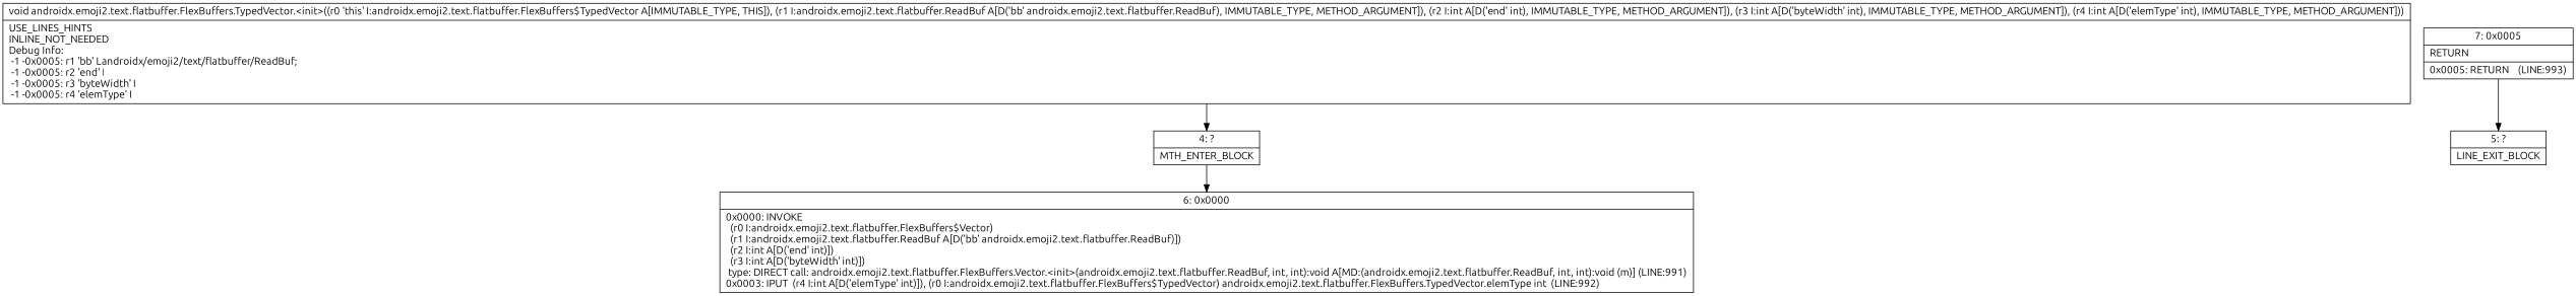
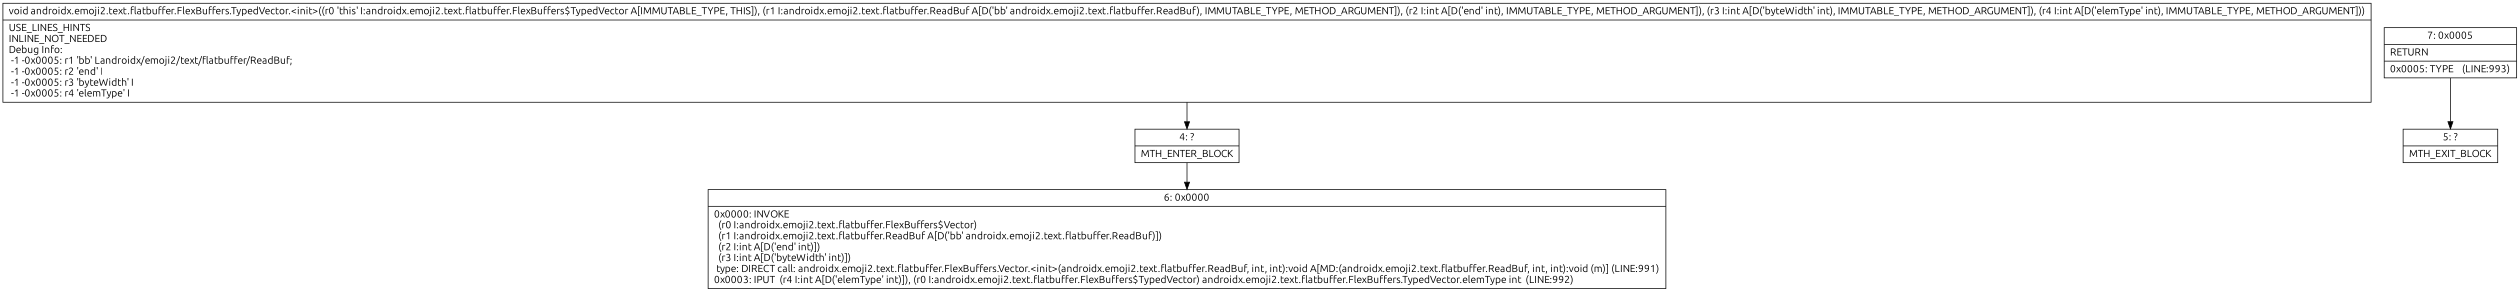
  digraph {
    fontname=Ubuntu
    node [fontname=Ubuntu shape=record]
    edge [fontname=Ubuntu]
    n1 [label="{4\:\ ?|MTH_ENTER_BLOCK\l}"]
    n2 [label="{6\:\ 0x0000|0x0000: INVOKE  \l  (r0 I:androidx.emoji2.text.flatbuffer.FlexBuffers$Vector)\l  (r1 I:androidx.emoji2.text.flatbuffer.ReadBuf A[D('bb' androidx.emoji2.text.flatbuffer.ReadBuf)])\l  (r2 I:int A[D('end' int)])\l  (r3 I:int A[D('byteWidth' int)])\l type: DIRECT call: androidx.emoji2.text.flatbuffer.FlexBuffers.Vector.\<init\>(androidx.emoji2.text.flatbuffer.ReadBuf, int, int):void A[MD:(androidx.emoji2.text.flatbuffer.ReadBuf, int, int):void (m)] (LINE:991)\l0x0003: IPUT  (r4 I:int A[D('elemType' int)]), (r0 I:androidx.emoji2.text.flatbuffer.FlexBuffers$TypedVector) androidx.emoji2.text.flatbuffer.FlexBuffers.TypedVector.elemType int  (LINE:992)\l}"]
-   n3 [label="{7\:\ 0x0005|RETURN\l|0x0005: RETURN    (LINE:993)\l}"]
-   n4 [label="{5\:\ ?|LINE_EXIT_BLOCK\l}"]
+   n3 [label="{7\:\ 0x0005|RETURN\l|0x0005: TYPE    (LINE:993)\l}"]
+   n4 [label="{5\:\ ?|MTH_EXIT_BLOCK\l}"]
    n5 [label="{void androidx.emoji2.text.flatbuffer.FlexBuffers.TypedVector.\<init\>((r0 'this' I:androidx.emoji2.text.flatbuffer.FlexBuffers$TypedVector A[IMMUTABLE_TYPE, THIS]), (r1 I:androidx.emoji2.text.flatbuffer.ReadBuf A[D('bb' androidx.emoji2.text.flatbuffer.ReadBuf), IMMUTABLE_TYPE, METHOD_ARGUMENT]), (r2 I:int A[D('end' int), IMMUTABLE_TYPE, METHOD_ARGUMENT]), (r3 I:int A[D('byteWidth' int), IMMUTABLE_TYPE, METHOD_ARGUMENT]), (r4 I:int A[D('elemType' int), IMMUTABLE_TYPE, METHOD_ARGUMENT]))  | USE_LINES_HINTS\lINLINE_NOT_NEEDED\lDebug Info:\l  \-1 \-0x0005: r1 'bb' Landroidx\/emoji2\/text\/flatbuffer\/ReadBuf;\l  \-1 \-0x0005: r2 'end' I\l  \-1 \-0x0005: r3 'byteWidth' I\l  \-1 \-0x0005: r4 'elemType' I\l}"]
    n1 -> n2
    n3 -> n4
    n5 -> n1
  }
